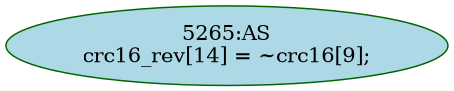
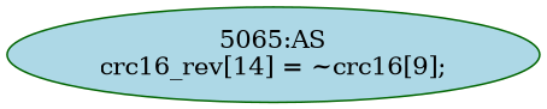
  strict digraph {
    rankdir=LR
-   n1 [ast="<pyverilog.vparser.ast.Assign object at 0x7f13b557db10>" def_var="['crc16_rev']" fillcolor=lightblue label="5265:AS\ncrc16_rev[14] = ~crc16[9];" statements="[]" style=filled typ=Assign use_var="['crc16']" color=darkgreen]
+   n1 [ast="<pyverilog.vparser.ast.Assign object at 0x7f13b557db10>" def_var="['crc16_rev']" fillcolor=lightblue label="5065:AS\ncrc16_rev[14] = ~crc16[9];" statements="[]" style=filled typ=Assign use_var="['crc16']" color=darkgreen]
  }
